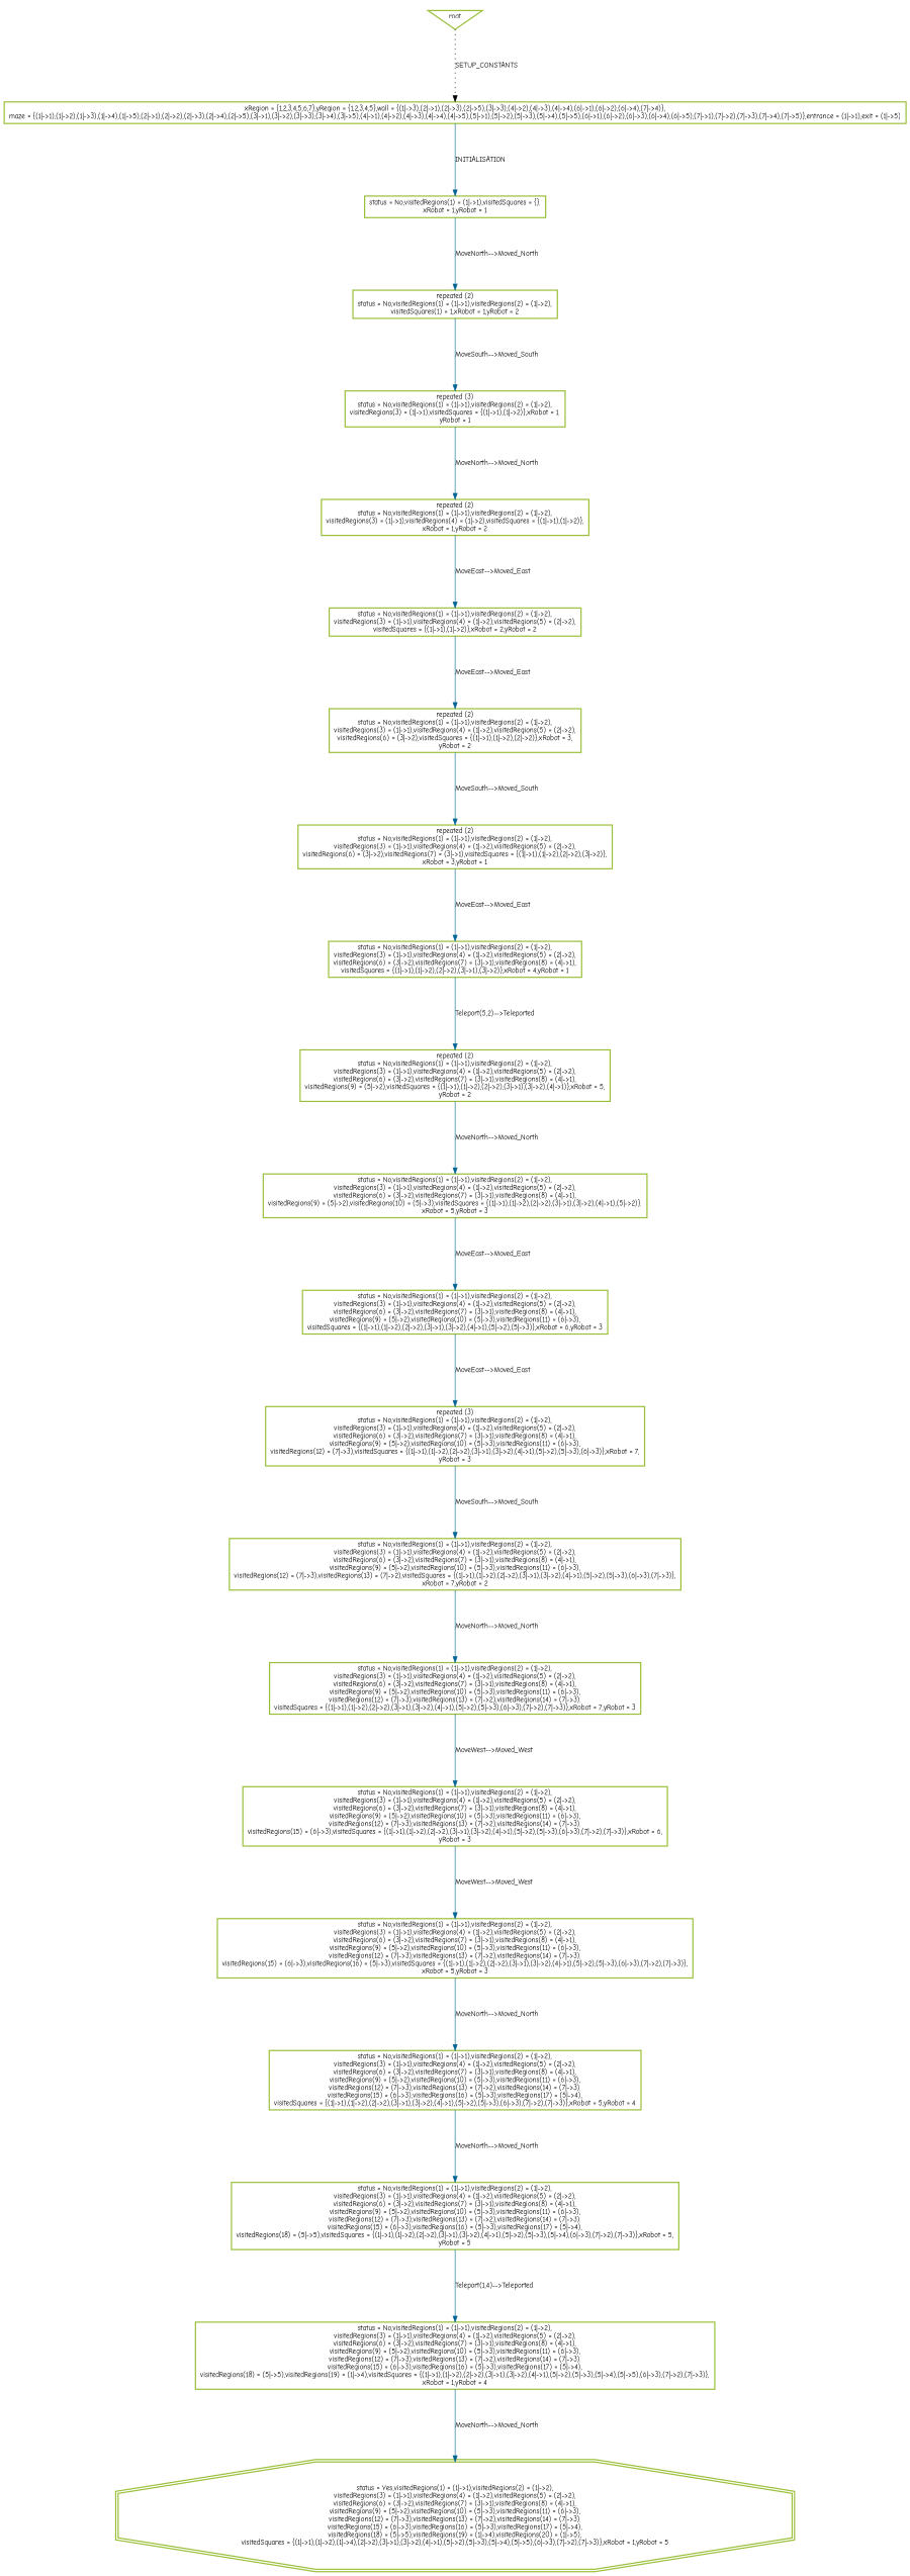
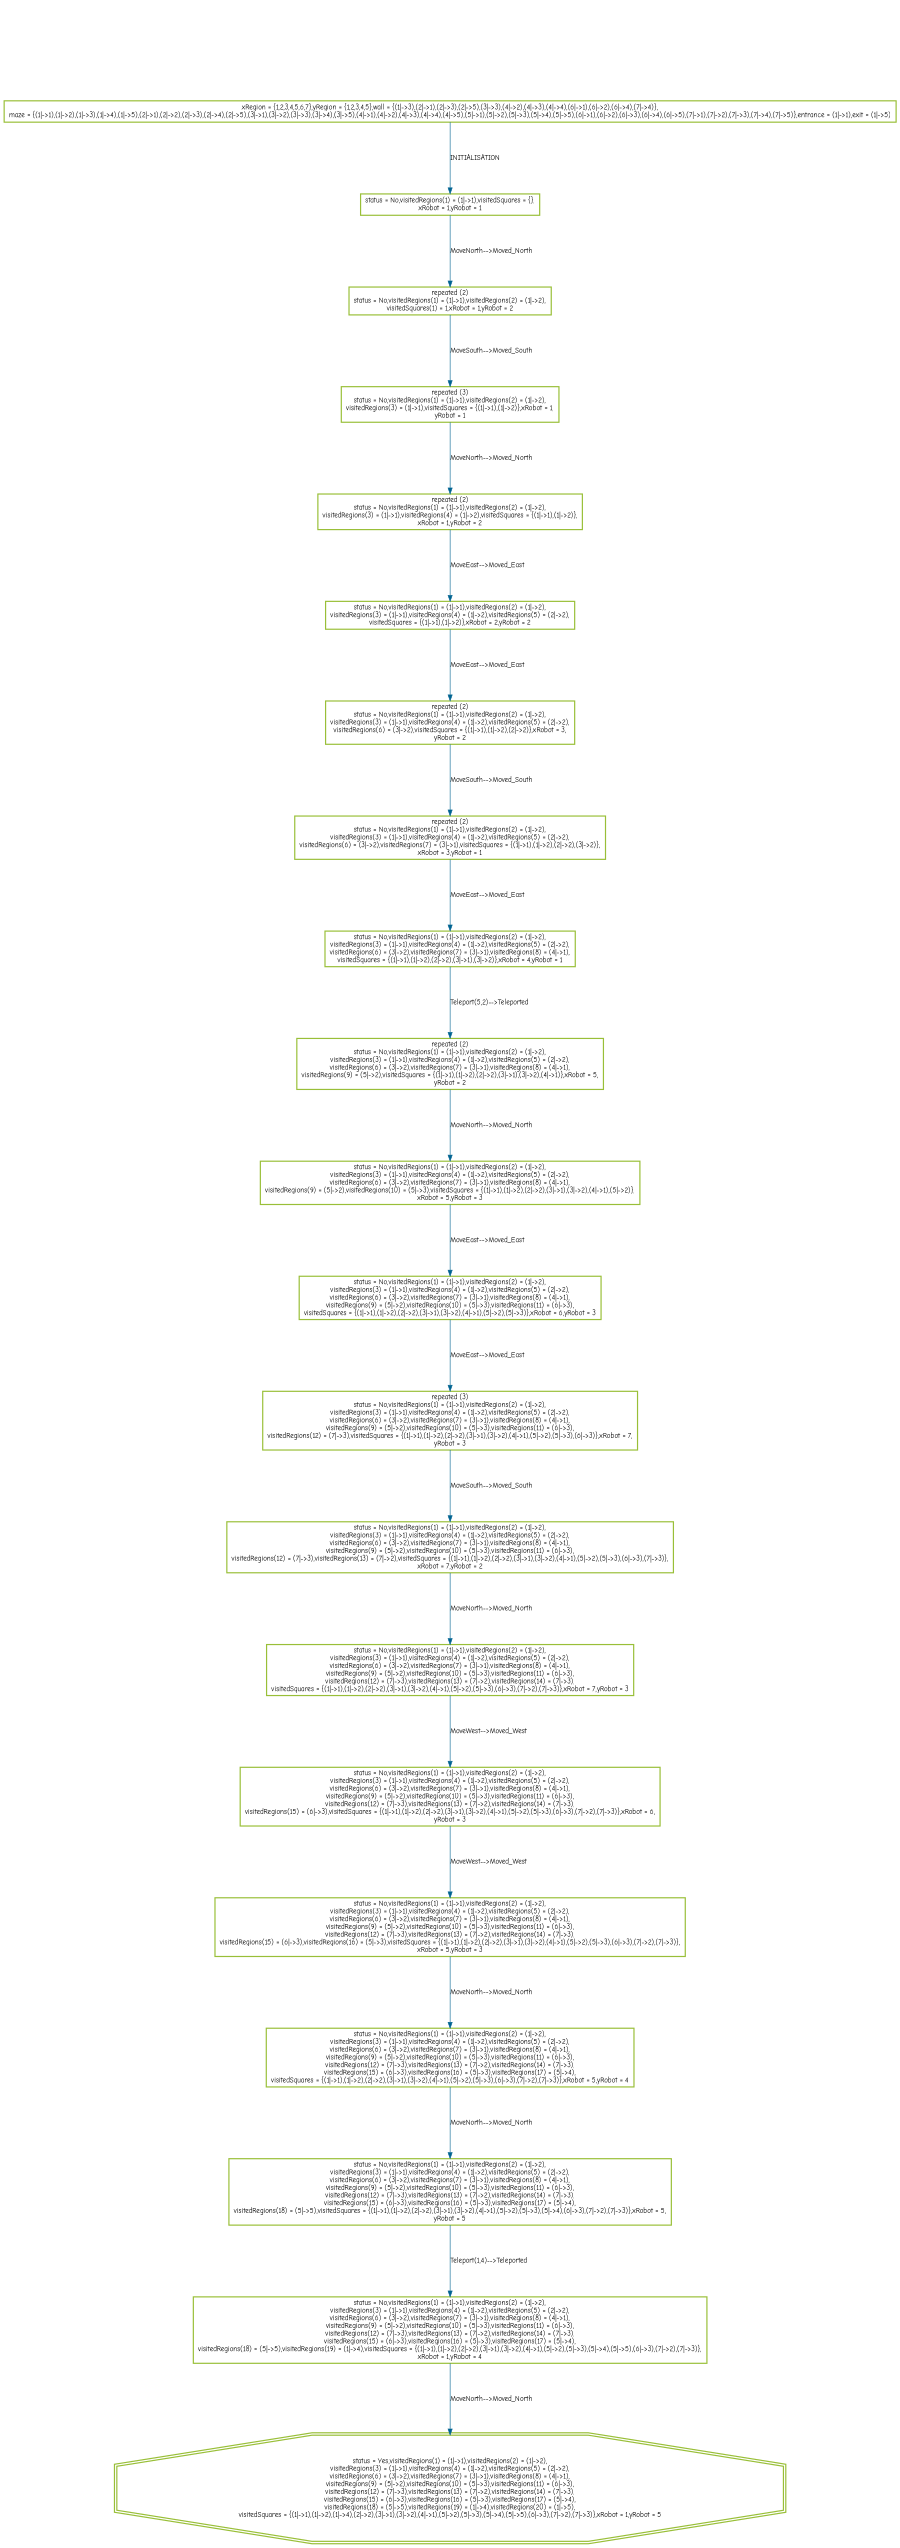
  digraph {
    nodesep=1.5
    ranksep=1.5
    fontname="Comic Neue"
    node [color="#99BF38" fontsize=12 penwidth=2 shape=box fontname="Comic Neue"]
    edge [color="#006391" fontsize=12 fontname="Comic Neue"]
    n1 [label="xRegion = \{1,2,3,4,5,6,7\},yRegion = \{1,2,3,4,5\},wall = \{(1\|-\>3),(2\|-\>1),(2\|-\>3),(2\|-\>5),(3\|-\>3),(4\|-\>2),(4\|-\>3),(4\|-\>4),(6\|-\>1),(6\|-\>2),(6\|-\>4),(7\|-\>4)\},\nmaze = \{(1\|-\>1),(1\|-\>2),(1\|-\>3),(1\|-\>4),(1\|-\>5),(2\|-\>1),(2\|-\>2),(2\|-\>3),(2\|-\>4),(2\|-\>5),(3\|-\>1),(3\|-\>2),(3\|-\>3),(3\|-\>4),(3\|-\>5),(4\|-\>1),(4\|-\>2),(4\|-\>3),(4\|-\>4),(4\|-\>5),(5\|-\>1),(5\|-\>2),(5\|-\>3),(5\|-\>4),(5\|-\>5),(6\|-\>1),(6\|-\>2),(6\|-\>3),(6\|-\>4),(6\|-\>5),(7\|-\>1),(7\|-\>2),(7\|-\>3),(7\|-\>4),(7\|-\>5)\},entrance = (1\|-\>1),exit = (1\|-\>5)"]
    n2 [label="status = No,visitedRegions(1) = (1\|-\>1),visitedSquares = \{\},\nxRobot = 1,yRobot = 1"]
    n3 [label="repeated (2)\nstatus = No,visitedRegions(1) = (1\|-\>1),visitedRegions(2) = (1\|-\>2),\nvisitedSquares(1) = 1,xRobot = 1,yRobot = 2"]
    n4 [label="repeated (3)\nstatus = No,visitedRegions(1) = (1\|-\>1),visitedRegions(2) = (1\|-\>2),\nvisitedRegions(3) = (1\|-\>1),visitedSquares = \{(1\|-\>1),(1\|-\>2)\},xRobot = 1,\nyRobot = 1"]
    n5 [label="repeated (2)\nstatus = No,visitedRegions(1) = (1\|-\>1),visitedRegions(2) = (1\|-\>2),\nvisitedRegions(3) = (1\|-\>1),visitedRegions(4) = (1\|-\>2),visitedSquares = \{(1\|-\>1),(1\|-\>2)\},\nxRobot = 1,yRobot = 2"]
    n6 [label="status = No,visitedRegions(1) = (1\|-\>1),visitedRegions(2) = (1\|-\>2),\nvisitedRegions(3) = (1\|-\>1),visitedRegions(4) = (1\|-\>2),visitedRegions(5) = (2\|-\>2),\nvisitedSquares = \{(1\|-\>1),(1\|-\>2)\},xRobot = 2,yRobot = 2"]
    n7 [label="repeated (2)\nstatus = No,visitedRegions(1) = (1\|-\>1),visitedRegions(2) = (1\|-\>2),\nvisitedRegions(3) = (1\|-\>1),visitedRegions(4) = (1\|-\>2),visitedRegions(5) = (2\|-\>2),\nvisitedRegions(6) = (3\|-\>2),visitedSquares = \{(1\|-\>1),(1\|-\>2),(2\|-\>2)\},xRobot = 3,\nyRobot = 2"]
    n8 [label="repeated (2)\nstatus = No,visitedRegions(1) = (1\|-\>1),visitedRegions(2) = (1\|-\>2),\nvisitedRegions(3) = (1\|-\>1),visitedRegions(4) = (1\|-\>2),visitedRegions(5) = (2\|-\>2),\nvisitedRegions(6) = (3\|-\>2),visitedRegions(7) = (3\|-\>1),visitedSquares = \{(1\|-\>1),(1\|-\>2),(2\|-\>2),(3\|-\>2)\},\nxRobot = 3,yRobot = 1"]
    n9 [label="status = No,visitedRegions(1) = (1\|-\>1),visitedRegions(2) = (1\|-\>2),\nvisitedRegions(3) = (1\|-\>1),visitedRegions(4) = (1\|-\>2),visitedRegions(5) = (2\|-\>2),\nvisitedRegions(6) = (3\|-\>2),visitedRegions(7) = (3\|-\>1),visitedRegions(8) = (4\|-\>1),\nvisitedSquares = \{(1\|-\>1),(1\|-\>2),(2\|-\>2),(3\|-\>1),(3\|-\>2)\},xRobot = 4,yRobot = 1"]
    n10 [label="repeated (2)\nstatus = No,visitedRegions(1) = (1\|-\>1),visitedRegions(2) = (1\|-\>2),\nvisitedRegions(3) = (1\|-\>1),visitedRegions(4) = (1\|-\>2),visitedRegions(5) = (2\|-\>2),\nvisitedRegions(6) = (3\|-\>2),visitedRegions(7) = (3\|-\>1),visitedRegions(8) = (4\|-\>1),\nvisitedRegions(9) = (5\|-\>2),visitedSquares = \{(1\|-\>1),(1\|-\>2),(2\|-\>2),(3\|-\>1),(3\|-\>2),(4\|-\>1)\},xRobot = 5,\nyRobot = 2"]
    n11 [label="status = No,visitedRegions(1) = (1\|-\>1),visitedRegions(2) = (1\|-\>2),\nvisitedRegions(3) = (1\|-\>1),visitedRegions(4) = (1\|-\>2),visitedRegions(5) = (2\|-\>2),\nvisitedRegions(6) = (3\|-\>2),visitedRegions(7) = (3\|-\>1),visitedRegions(8) = (4\|-\>1),\nvisitedRegions(9) = (5\|-\>2),visitedRegions(10) = (5\|-\>3),visitedSquares = \{(1\|-\>1),(1\|-\>2),(2\|-\>2),(3\|-\>1),(3\|-\>2),(4\|-\>1),(5\|-\>2)\},\nxRobot = 5,yRobot = 3"]
    n12 [label="status = No,visitedRegions(1) = (1\|-\>1),visitedRegions(2) = (1\|-\>2),\nvisitedRegions(3) = (1\|-\>1),visitedRegions(4) = (1\|-\>2),visitedRegions(5) = (2\|-\>2),\nvisitedRegions(6) = (3\|-\>2),visitedRegions(7) = (3\|-\>1),visitedRegions(8) = (4\|-\>1),\nvisitedRegions(9) = (5\|-\>2),visitedRegions(10) = (5\|-\>3),visitedRegions(11) = (6\|-\>3),\nvisitedSquares = \{(1\|-\>1),(1\|-\>2),(2\|-\>2),(3\|-\>1),(3\|-\>2),(4\|-\>1),(5\|-\>2),(5\|-\>3)\},xRobot = 6,yRobot = 3"]
    n13 [label="repeated (3)\nstatus = No,visitedRegions(1) = (1\|-\>1),visitedRegions(2) = (1\|-\>2),\nvisitedRegions(3) = (1\|-\>1),visitedRegions(4) = (1\|-\>2),visitedRegions(5) = (2\|-\>2),\nvisitedRegions(6) = (3\|-\>2),visitedRegions(7) = (3\|-\>1),visitedRegions(8) = (4\|-\>1),\nvisitedRegions(9) = (5\|-\>2),visitedRegions(10) = (5\|-\>3),visitedRegions(11) = (6\|-\>3),\nvisitedRegions(12) = (7\|-\>3),visitedSquares = \{(1\|-\>1),(1\|-\>2),(2\|-\>2),(3\|-\>1),(3\|-\>2),(4\|-\>1),(5\|-\>2),(5\|-\>3),(6\|-\>3)\},xRobot = 7,\nyRobot = 3"]
    n14 [label="status = No,visitedRegions(1) = (1\|-\>1),visitedRegions(2) = (1\|-\>2),\nvisitedRegions(3) = (1\|-\>1),visitedRegions(4) = (1\|-\>2),visitedRegions(5) = (2\|-\>2),\nvisitedRegions(6) = (3\|-\>2),visitedRegions(7) = (3\|-\>1),visitedRegions(8) = (4\|-\>1),\nvisitedRegions(9) = (5\|-\>2),visitedRegions(10) = (5\|-\>3),visitedRegions(11) = (6\|-\>3),\nvisitedRegions(12) = (7\|-\>3),visitedRegions(13) = (7\|-\>2),visitedSquares = \{(1\|-\>1),(1\|-\>2),(2\|-\>2),(3\|-\>1),(3\|-\>2),(4\|-\>1),(5\|-\>2),(5\|-\>3),(6\|-\>3),(7\|-\>3)\},\nxRobot = 7,yRobot = 2"]
    n15 [label="status = No,visitedRegions(1) = (1\|-\>1),visitedRegions(2) = (1\|-\>2),\nvisitedRegions(3) = (1\|-\>1),visitedRegions(4) = (1\|-\>2),visitedRegions(5) = (2\|-\>2),\nvisitedRegions(6) = (3\|-\>2),visitedRegions(7) = (3\|-\>1),visitedRegions(8) = (4\|-\>1),\nvisitedRegions(9) = (5\|-\>2),visitedRegions(10) = (5\|-\>3),visitedRegions(11) = (6\|-\>3),\nvisitedRegions(12) = (7\|-\>3),visitedRegions(13) = (7\|-\>2),visitedRegions(14) = (7\|-\>3),\nvisitedSquares = \{(1\|-\>1),(1\|-\>2),(2\|-\>2),(3\|-\>1),(3\|-\>2),(4\|-\>1),(5\|-\>2),(5\|-\>3),(6\|-\>3),(7\|-\>2),(7\|-\>3)\},xRobot = 7,yRobot = 3"]
    n16 [label="status = No,visitedRegions(1) = (1\|-\>1),visitedRegions(2) = (1\|-\>2),\nvisitedRegions(3) = (1\|-\>1),visitedRegions(4) = (1\|-\>2),visitedRegions(5) = (2\|-\>2),\nvisitedRegions(6) = (3\|-\>2),visitedRegions(7) = (3\|-\>1),visitedRegions(8) = (4\|-\>1),\nvisitedRegions(9) = (5\|-\>2),visitedRegions(10) = (5\|-\>3),visitedRegions(11) = (6\|-\>3),\nvisitedRegions(12) = (7\|-\>3),visitedRegions(13) = (7\|-\>2),visitedRegions(14) = (7\|-\>3),\nvisitedRegions(15) = (6\|-\>3),visitedSquares = \{(1\|-\>1),(1\|-\>2),(2\|-\>2),(3\|-\>1),(3\|-\>2),(4\|-\>1),(5\|-\>2),(5\|-\>3),(6\|-\>3),(7\|-\>2),(7\|-\>3)\},xRobot = 6,\nyRobot = 3"]
    n17 [label="status = No,visitedRegions(1) = (1\|-\>1),visitedRegions(2) = (1\|-\>2),\nvisitedRegions(3) = (1\|-\>1),visitedRegions(4) = (1\|-\>2),visitedRegions(5) = (2\|-\>2),\nvisitedRegions(6) = (3\|-\>2),visitedRegions(7) = (3\|-\>1),visitedRegions(8) = (4\|-\>1),\nvisitedRegions(9) = (5\|-\>2),visitedRegions(10) = (5\|-\>3),visitedRegions(11) = (6\|-\>3),\nvisitedRegions(12) = (7\|-\>3),visitedRegions(13) = (7\|-\>2),visitedRegions(14) = (7\|-\>3),\nvisitedRegions(15) = (6\|-\>3),visitedRegions(16) = (5\|-\>3),visitedSquares = \{(1\|-\>1),(1\|-\>2),(2\|-\>2),(3\|-\>1),(3\|-\>2),(4\|-\>1),(5\|-\>2),(5\|-\>3),(6\|-\>3),(7\|-\>2),(7\|-\>3)\},\nxRobot = 5,yRobot = 3"]
    n18 [label="status = No,visitedRegions(1) = (1\|-\>1),visitedRegions(2) = (1\|-\>2),\nvisitedRegions(3) = (1\|-\>1),visitedRegions(4) = (1\|-\>2),visitedRegions(5) = (2\|-\>2),\nvisitedRegions(6) = (3\|-\>2),visitedRegions(7) = (3\|-\>1),visitedRegions(8) = (4\|-\>1),\nvisitedRegions(9) = (5\|-\>2),visitedRegions(10) = (5\|-\>3),visitedRegions(11) = (6\|-\>3),\nvisitedRegions(12) = (7\|-\>3),visitedRegions(13) = (7\|-\>2),visitedRegions(14) = (7\|-\>3),\nvisitedRegions(15) = (6\|-\>3),visitedRegions(16) = (5\|-\>3),visitedRegions(17) = (5\|-\>4),\nvisitedSquares = \{(1\|-\>1),(1\|-\>2),(2\|-\>2),(3\|-\>1),(3\|-\>2),(4\|-\>1),(5\|-\>2),(5\|-\>3),(6\|-\>3),(7\|-\>2),(7\|-\>3)\},xRobot = 5,yRobot = 4"]
    n19 [label="status = No,visitedRegions(1) = (1\|-\>1),visitedRegions(2) = (1\|-\>2),\nvisitedRegions(3) = (1\|-\>1),visitedRegions(4) = (1\|-\>2),visitedRegions(5) = (2\|-\>2),\nvisitedRegions(6) = (3\|-\>2),visitedRegions(7) = (3\|-\>1),visitedRegions(8) = (4\|-\>1),\nvisitedRegions(9) = (5\|-\>2),visitedRegions(10) = (5\|-\>3),visitedRegions(11) = (6\|-\>3),\nvisitedRegions(12) = (7\|-\>3),visitedRegions(13) = (7\|-\>2),visitedRegions(14) = (7\|-\>3),\nvisitedRegions(15) = (6\|-\>3),visitedRegions(16) = (5\|-\>3),visitedRegions(17) = (5\|-\>4),\nvisitedRegions(18) = (5\|-\>5),visitedSquares = \{(1\|-\>1),(1\|-\>2),(2\|-\>2),(3\|-\>1),(3\|-\>2),(4\|-\>1),(5\|-\>2),(5\|-\>3),(5\|-\>4),(6\|-\>3),(7\|-\>2),(7\|-\>3)\},xRobot = 5,\nyRobot = 5"]
    n20 [label="status = No,visitedRegions(1) = (1\|-\>1),visitedRegions(2) = (1\|-\>2),\nvisitedRegions(3) = (1\|-\>1),visitedRegions(4) = (1\|-\>2),visitedRegions(5) = (2\|-\>2),\nvisitedRegions(6) = (3\|-\>2),visitedRegions(7) = (3\|-\>1),visitedRegions(8) = (4\|-\>1),\nvisitedRegions(9) = (5\|-\>2),visitedRegions(10) = (5\|-\>3),visitedRegions(11) = (6\|-\>3),\nvisitedRegions(12) = (7\|-\>3),visitedRegions(13) = (7\|-\>2),visitedRegions(14) = (7\|-\>3),\nvisitedRegions(15) = (6\|-\>3),visitedRegions(16) = (5\|-\>3),visitedRegions(17) = (5\|-\>4),\nvisitedRegions(18) = (5\|-\>5),visitedRegions(19) = (1\|-\>4),visitedSquares = \{(1\|-\>1),(1\|-\>2),(2\|-\>2),(3\|-\>1),(3\|-\>2),(4\|-\>1),(5\|-\>2),(5\|-\>3),(5\|-\>4),(5\|-\>5),(6\|-\>3),(7\|-\>2),(7\|-\>3)\},\nxRobot = 1,yRobot = 4"]
    n21 [label="status = Yes,visitedRegions(1) = (1\|-\>1),visitedRegions(2) = (1\|-\>2),\nvisitedRegions(3) = (1\|-\>1),visitedRegions(4) = (1\|-\>2),visitedRegions(5) = (2\|-\>2),\nvisitedRegions(6) = (3\|-\>2),visitedRegions(7) = (3\|-\>1),visitedRegions(8) = (4\|-\>1),\nvisitedRegions(9) = (5\|-\>2),visitedRegions(10) = (5\|-\>3),visitedRegions(11) = (6\|-\>3),\nvisitedRegions(12) = (7\|-\>3),visitedRegions(13) = (7\|-\>2),visitedRegions(14) = (7\|-\>3),\nvisitedRegions(15) = (6\|-\>3),visitedRegions(16) = (5\|-\>3),visitedRegions(17) = (5\|-\>4),\nvisitedRegions(18) = (5\|-\>5),visitedRegions(19) = (1\|-\>4),visitedRegions(20) = (1\|-\>5),\nvisitedSquares = \{(1\|-\>1),(1\|-\>2),(1\|-\>4),(2\|-\>2),(3\|-\>1),(3\|-\>2),(4\|-\>1),(5\|-\>2),(5\|-\>3),(5\|-\>4),(5\|-\>5),(6\|-\>3),(7\|-\>2),(7\|-\>3)\},xRobot = 1,yRobot = 5" shape=doubleoctagon]
-   n22 [label=root shape=invtriangle]
    n1 -> n2 [label=INITIALISATION]
    n2 -> n3 [label="MoveNorth--\>Moved_North"]
    n3 -> n4 [label="MoveSouth--\>Moved_South"]
    n4 -> n5 [label="MoveNorth--\>Moved_North"]
    n5 -> n6 [label="MoveEast--\>Moved_East"]
    n6 -> n7 [label="MoveEast--\>Moved_East"]
    n7 -> n8 [label="MoveSouth--\>Moved_South"]
    n8 -> n9 [label="MoveEast--\>Moved_East"]
    n9 -> n10 [label="Teleport(5,2)--\>Teleported"]
    n10 -> n11 [label="MoveNorth--\>Moved_North"]
    n11 -> n12 [label="MoveEast--\>Moved_East"]
    n12 -> n13 [label="MoveEast--\>Moved_East"]
    n13 -> n14 [label="MoveSouth--\>Moved_South"]
    n14 -> n15 [label="MoveNorth--\>Moved_North"]
    n15 -> n16 [label="MoveWest--\>Moved_West"]
    n16 -> n17 [label="MoveWest--\>Moved_West"]
    n17 -> n18 [label="MoveNorth--\>Moved_North"]
    n18 -> n19 [label="MoveNorth--\>Moved_North"]
    n19 -> n20 [label="Teleport(1,4)--\>Teleported"]
    n20 -> n21 [label="MoveNorth--\>Moved_North"]
-   n22 -> n1 [color=black label=SETUP_CONSTANTS style=dotted]
  }
